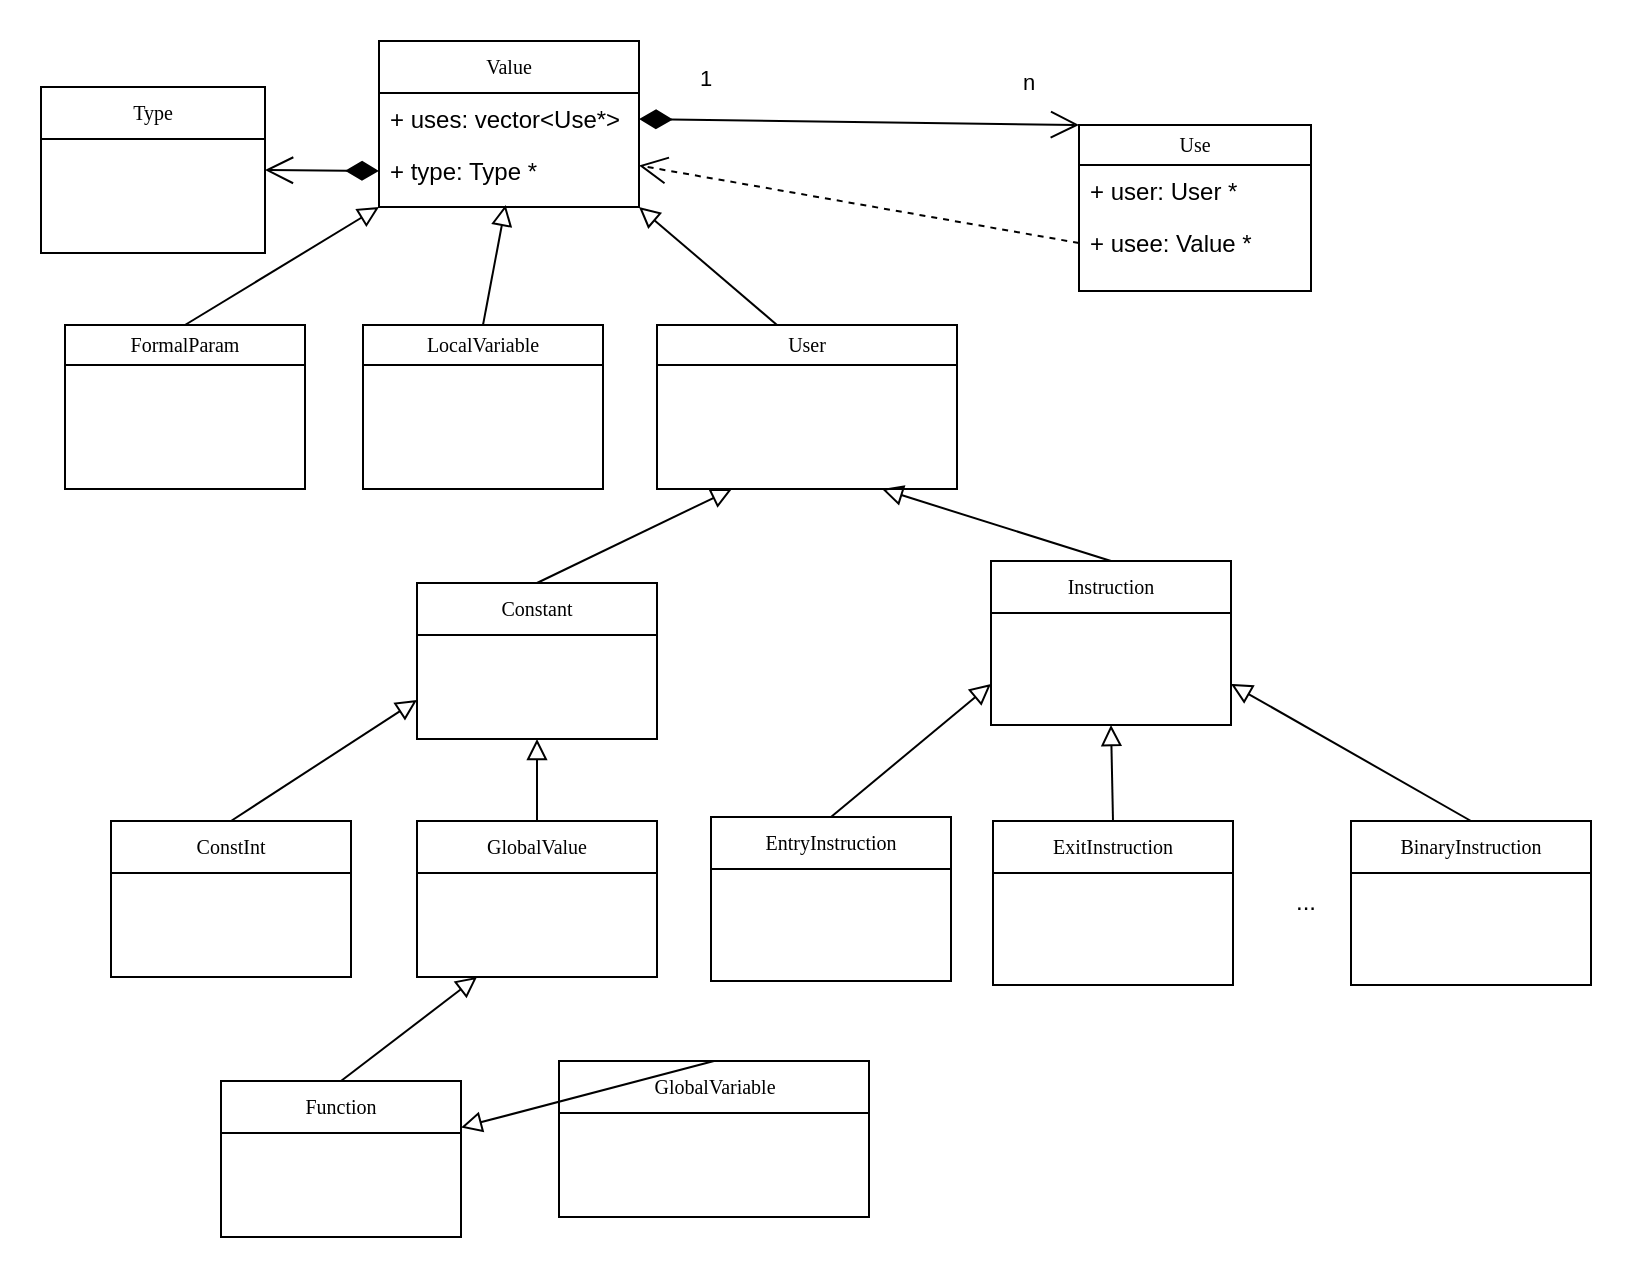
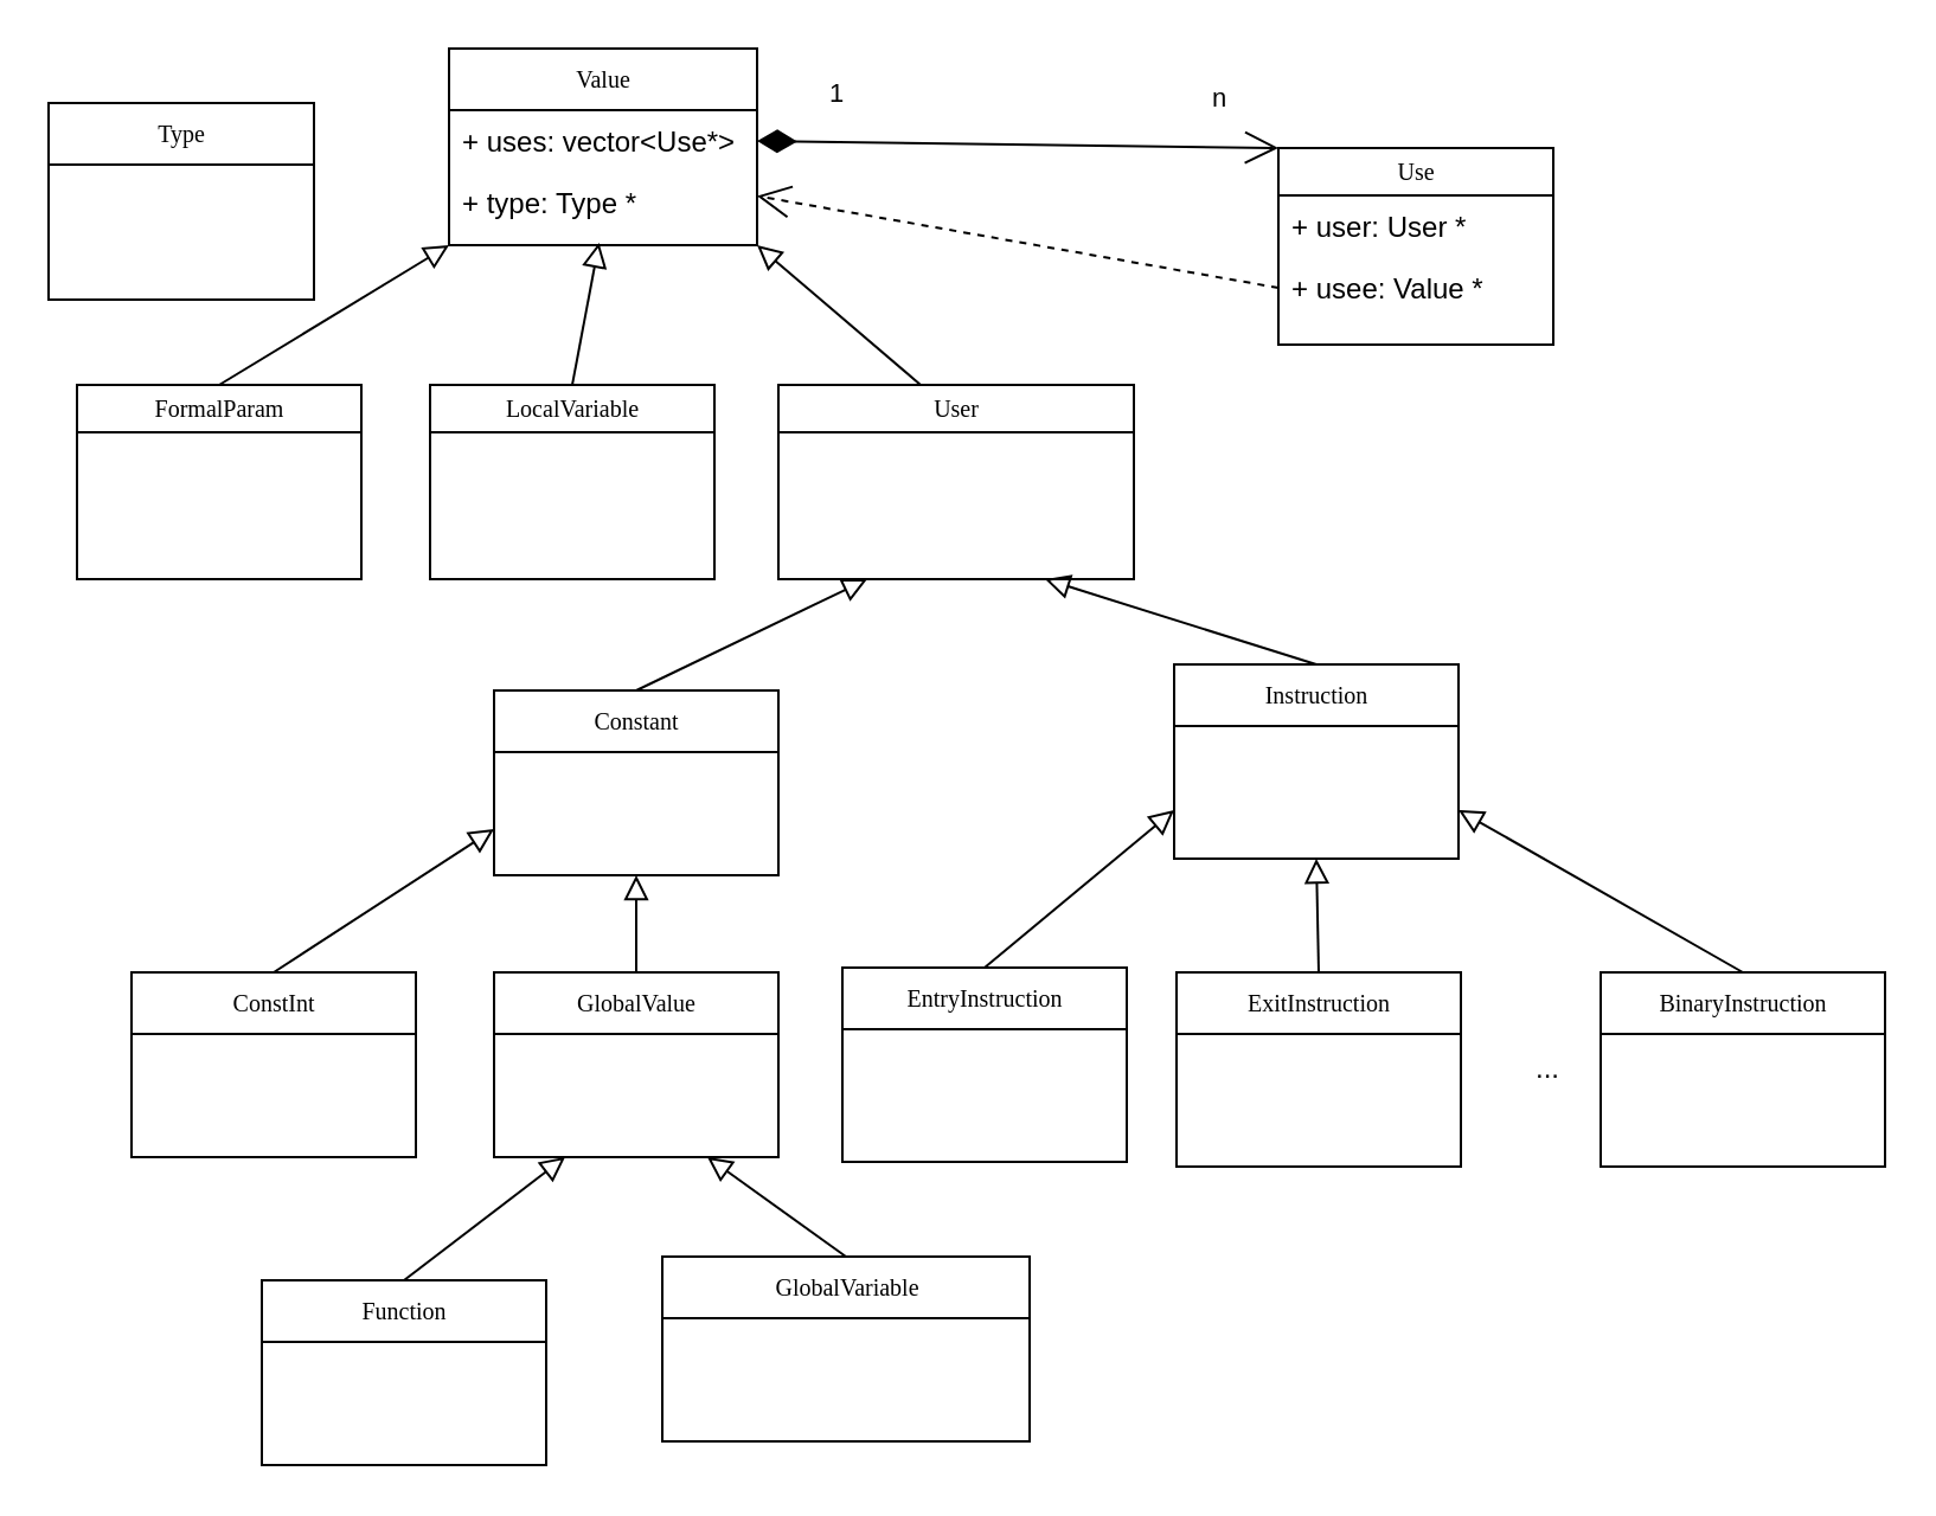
  <mxCell id="0" />
  <mxCell id="1" parent="0" />
  <mxCell id="2" value="User" style="swimlane;html=1;fontStyle=0;childLayout=stackLayout;horizontal=1;startSize=20;fillColor=none;horizontalStack=0;resizeParent=1;resizeLast=0;collapsible=1;marginBottom=0;swimlaneFillColor=#ffffff;rounded=0;shadow=0;comic=0;labelBackgroundColor=none;strokeWidth=1;fontFamily=Verdana;fontSize=10;align=center;" parent="1" vertex="1"><mxGeometry x="328" y="162" width="150" height="82" as="geometry" /></mxCell>
  <mxCell id="3" value="" style="endArrow=block;startArrow=none;endFill=0;startFill=0;endSize=8;html=1;verticalAlign=bottom;labelBackgroundColor=none;rounded=0;entryX=1;entryY=1;entryDx=0;entryDy=0;" parent="2" target="4" edge="1"><mxGeometry width="160" relative="1" as="geometry"><mxPoint x="60" as="sourcePoint" /><mxPoint x="220" as="targetPoint" /></mxGeometry></mxCell>
  <mxCell id="4" value="Value" style="swimlane;html=1;fontStyle=0;childLayout=stackLayout;horizontal=1;startSize=26;fillColor=none;horizontalStack=0;resizeParent=1;resizeLast=0;collapsible=1;marginBottom=0;swimlaneFillColor=#ffffff;rounded=0;shadow=0;comic=0;labelBackgroundColor=none;strokeWidth=1;fontFamily=Verdana;fontSize=10;align=center;" parent="1" vertex="1"><mxGeometry x="189" y="20" width="130" height="83" as="geometry" /></mxCell>
  <mxCell id="5" value="+ uses: vector&amp;lt;Use*&amp;gt;" style="text;strokeColor=none;fillColor=none;align=left;verticalAlign=top;spacingLeft=4;spacingRight=4;overflow=hidden;rotatable=0;points=[[0,0.5],[1,0.5]];portConstraint=eastwest;whiteSpace=wrap;html=1;" parent="4" vertex="1"><mxGeometry y="26" width="130" height="26" as="geometry" /></mxCell>
  <mxCell id="6" value="+ type: Type *" style="text;strokeColor=none;fillColor=none;align=left;verticalAlign=top;spacingLeft=4;spacingRight=4;overflow=hidden;rotatable=0;points=[[0,0.5],[1,0.5]];portConstraint=eastwest;whiteSpace=wrap;html=1;" parent="4" vertex="1"><mxGeometry y="52" width="130" height="26" as="geometry" /></mxCell>
  <mxCell id="7" value="Constant" style="swimlane;html=1;fontStyle=0;childLayout=stackLayout;horizontal=1;startSize=26;fillColor=none;horizontalStack=0;resizeParent=1;resizeLast=0;collapsible=1;marginBottom=0;swimlaneFillColor=#ffffff;rounded=0;shadow=0;comic=0;labelBackgroundColor=none;strokeWidth=1;fontFamily=Verdana;fontSize=10;align=center;" parent="1" vertex="1"><mxGeometry x="208" y="291" width="120" height="78" as="geometry" /></mxCell>
  <mxCell id="8" value="" style="endArrow=block;startArrow=none;endFill=0;startFill=0;endSize=8;html=1;verticalAlign=bottom;labelBackgroundColor=none;rounded=0;entryX=0.25;entryY=1;entryDx=0;entryDy=0;" parent="7" target="2" edge="1"><mxGeometry width="160" relative="1" as="geometry"><mxPoint x="60" as="sourcePoint" /><mxPoint x="220" as="targetPoint" /></mxGeometry></mxCell>
  <mxCell id="9" value="Instruction" style="swimlane;html=1;fontStyle=0;childLayout=stackLayout;horizontal=1;startSize=26;fillColor=none;horizontalStack=0;resizeParent=1;resizeLast=0;collapsible=1;marginBottom=0;swimlaneFillColor=#ffffff;rounded=0;shadow=0;comic=0;labelBackgroundColor=none;strokeWidth=1;fontFamily=Verdana;fontSize=10;align=center;" parent="1" vertex="1"><mxGeometry x="495" y="280" width="120" height="82" as="geometry" /></mxCell>
  <mxCell id="10" value="" style="endArrow=block;startArrow=none;endFill=0;startFill=0;endSize=8;html=1;verticalAlign=bottom;labelBackgroundColor=none;rounded=0;entryX=0.75;entryY=1;entryDx=0;entryDy=0;" parent="9" target="2" edge="1"><mxGeometry width="160" relative="1" as="geometry"><mxPoint x="60" as="sourcePoint" /><mxPoint x="-80" y="-50" as="targetPoint" /></mxGeometry></mxCell>
  <mxCell id="11" value="EntryInstruction" style="swimlane;html=1;fontStyle=0;childLayout=stackLayout;horizontal=1;startSize=26;fillColor=none;horizontalStack=0;resizeParent=1;resizeLast=0;collapsible=1;marginBottom=0;swimlaneFillColor=#ffffff;rounded=0;shadow=0;comic=0;labelBackgroundColor=none;strokeWidth=1;fontFamily=Verdana;fontSize=10;align=center;" parent="1" vertex="1"><mxGeometry x="355" y="408" width="120" height="82" as="geometry" /></mxCell>
  <mxCell id="12" value="" style="endArrow=block;startArrow=none;endFill=0;startFill=0;endSize=8;html=1;verticalAlign=bottom;labelBackgroundColor=none;rounded=0;entryX=0;entryY=0.75;entryDx=0;entryDy=0;" parent="11" target="9" edge="1"><mxGeometry width="160" relative="1" as="geometry"><mxPoint x="60" as="sourcePoint" /><mxPoint x="140" y="-140" as="targetPoint" /></mxGeometry></mxCell>
  <mxCell id="13" value="ExitInstruction" style="swimlane;html=1;fontStyle=0;childLayout=stackLayout;horizontal=1;startSize=26;fillColor=none;horizontalStack=0;resizeParent=1;resizeLast=0;collapsible=1;marginBottom=0;swimlaneFillColor=#ffffff;rounded=0;shadow=0;comic=0;labelBackgroundColor=none;strokeWidth=1;fontFamily=Verdana;fontSize=10;align=center;" parent="1" vertex="1"><mxGeometry x="496" y="410" width="120" height="82" as="geometry" /></mxCell>
  <mxCell id="14" value="" style="endArrow=block;startArrow=none;endFill=0;startFill=0;endSize=8;html=1;verticalAlign=bottom;labelBackgroundColor=none;rounded=0;entryX=0.5;entryY=1;entryDx=0;entryDy=0;" parent="13" target="9" edge="1"><mxGeometry width="160" relative="1" as="geometry"><mxPoint x="60" as="sourcePoint" /><mxPoint x="130" y="-120" as="targetPoint" /></mxGeometry></mxCell>
  <mxCell id="15" value="BinaryInstruction" style="swimlane;html=1;fontStyle=0;childLayout=stackLayout;horizontal=1;startSize=26;fillColor=none;horizontalStack=0;resizeParent=1;resizeLast=0;collapsible=1;marginBottom=0;swimlaneFillColor=#ffffff;rounded=0;shadow=0;comic=0;labelBackgroundColor=none;strokeWidth=1;fontFamily=Verdana;fontSize=10;align=center;" parent="1" vertex="1"><mxGeometry x="675" y="410" width="120" height="82" as="geometry" /></mxCell>
  <mxCell id="16" value="" style="endArrow=block;startArrow=none;endFill=0;startFill=0;endSize=8;html=1;verticalAlign=bottom;labelBackgroundColor=none;rounded=0;entryX=1;entryY=0.75;entryDx=0;entryDy=0;" parent="15" target="9" edge="1"><mxGeometry width="160" relative="1" as="geometry"><mxPoint x="60" as="sourcePoint" /><mxPoint x="-200" y="-120" as="targetPoint" /></mxGeometry></mxCell>
  <mxCell id="17" value="GlobalValue" style="swimlane;html=1;fontStyle=0;childLayout=stackLayout;horizontal=1;startSize=26;fillColor=none;horizontalStack=0;resizeParent=1;resizeLast=0;collapsible=1;marginBottom=0;swimlaneFillColor=#ffffff;rounded=0;shadow=0;comic=0;labelBackgroundColor=none;strokeWidth=1;fontFamily=Verdana;fontSize=10;align=center;" parent="1" vertex="1"><mxGeometry x="208" y="410" width="120" height="78" as="geometry" /></mxCell>
  <mxCell id="18" value="" style="endArrow=block;startArrow=none;endFill=0;startFill=0;endSize=8;html=1;verticalAlign=bottom;labelBackgroundColor=none;rounded=0;entryX=0.5;entryY=1;entryDx=0;entryDy=0;" parent="17" target="7" edge="1"><mxGeometry width="160" relative="1" as="geometry"><mxPoint x="60" as="sourcePoint" /><mxPoint x="220" as="targetPoint" /></mxGeometry></mxCell>
  <mxCell id="19" value="Function" style="swimlane;html=1;fontStyle=0;childLayout=stackLayout;horizontal=1;startSize=26;fillColor=none;horizontalStack=0;resizeParent=1;resizeLast=0;collapsible=1;marginBottom=0;swimlaneFillColor=#ffffff;rounded=0;shadow=0;comic=0;labelBackgroundColor=none;strokeWidth=1;fontFamily=Verdana;fontSize=10;align=center;" parent="1" vertex="1"><mxGeometry x="110" y="540" width="120" height="78" as="geometry" /></mxCell>
  <mxCell id="20" value="GlobalVariable" style="swimlane;html=1;fontStyle=0;childLayout=stackLayout;horizontal=1;startSize=26;fillColor=none;horizontalStack=0;resizeParent=1;resizeLast=0;collapsible=1;marginBottom=0;swimlaneFillColor=#ffffff;rounded=0;shadow=0;comic=0;labelBackgroundColor=none;strokeWidth=1;fontFamily=Verdana;fontSize=10;align=center;" parent="1" vertex="1"><mxGeometry x="279" y="530" width="155" height="78" as="geometry" /></mxCell>
  <mxCell id="21" value="ConstInt" style="swimlane;html=1;fontStyle=0;childLayout=stackLayout;horizontal=1;startSize=26;fillColor=none;horizontalStack=0;resizeParent=1;resizeLast=0;collapsible=1;marginBottom=0;swimlaneFillColor=#ffffff;rounded=0;shadow=0;comic=0;labelBackgroundColor=none;strokeWidth=1;fontFamily=Verdana;fontSize=10;align=center;" parent="1" vertex="1"><mxGeometry x="55" y="410" width="120" height="78" as="geometry" /></mxCell>
  <mxCell id="22" value="" style="endArrow=block;startArrow=none;endFill=0;startFill=0;endSize=8;html=1;verticalAlign=bottom;labelBackgroundColor=none;rounded=0;entryX=0;entryY=0.75;entryDx=0;entryDy=0;" parent="21" target="7" edge="1"><mxGeometry width="160" relative="1" as="geometry"><mxPoint x="60" as="sourcePoint" /><mxPoint x="220" as="targetPoint" /></mxGeometry></mxCell>
  <mxCell id="23" value="LocalVariable" style="swimlane;html=1;fontStyle=0;childLayout=stackLayout;horizontal=1;startSize=20;fillColor=none;horizontalStack=0;resizeParent=1;resizeLast=0;collapsible=1;marginBottom=0;swimlaneFillColor=#ffffff;rounded=0;shadow=0;comic=0;labelBackgroundColor=none;strokeWidth=1;fontFamily=Verdana;fontSize=10;align=center;" parent="1" vertex="1"><mxGeometry x="181" y="162" width="120" height="82" as="geometry" /></mxCell>
  <mxCell id="24" value="" style="endArrow=block;startArrow=none;endFill=0;startFill=0;endSize=8;html=1;verticalAlign=bottom;labelBackgroundColor=none;rounded=0;entryX=0.487;entryY=1.154;entryDx=0;entryDy=0;entryPerimeter=0;" parent="23" target="6" edge="1"><mxGeometry width="160" relative="1" as="geometry"><mxPoint x="60" as="sourcePoint" /><mxPoint x="220" as="targetPoint" /></mxGeometry></mxCell>
  <mxCell id="25" value="FormalParam" style="swimlane;html=1;fontStyle=0;childLayout=stackLayout;horizontal=1;startSize=20;fillColor=none;horizontalStack=0;resizeParent=1;resizeLast=0;collapsible=1;marginBottom=0;swimlaneFillColor=#ffffff;rounded=0;shadow=0;comic=0;labelBackgroundColor=none;strokeWidth=1;fontFamily=Verdana;fontSize=10;align=center;" parent="1" vertex="1"><mxGeometry x="32" y="162" width="120" height="82" as="geometry" /></mxCell>
  <mxCell id="26" value="" style="endArrow=block;startArrow=none;endFill=0;startFill=0;endSize=8;html=1;verticalAlign=bottom;labelBackgroundColor=none;rounded=0;entryX=0;entryY=1;entryDx=0;entryDy=0;" parent="25" target="4" edge="1"><mxGeometry width="160" relative="1" as="geometry"><mxPoint x="60" as="sourcePoint" /><mxPoint x="220" as="targetPoint" /></mxGeometry></mxCell>
  <mxCell id="27" value="Type" style="swimlane;html=1;fontStyle=0;childLayout=stackLayout;horizontal=1;startSize=26;fillColor=none;horizontalStack=0;resizeParent=1;resizeLast=0;collapsible=1;marginBottom=0;swimlaneFillColor=#ffffff;rounded=0;shadow=0;comic=0;labelBackgroundColor=none;strokeWidth=1;fontFamily=Verdana;fontSize=10;align=center;" parent="1" vertex="1"><mxGeometry x="20" y="43" width="112" height="83" as="geometry" /></mxCell>
- <mxCell id="28" value="" style="endArrow=open;html=1;endSize=12;startArrow=diamondThin;startSize=14;startFill=1;align=left;verticalAlign=bottom;rounded=0;exitX=0;exitY=0.5;exitDx=0;exitDy=0;entryX=1;entryY=0.5;entryDx=0;entryDy=0;" parent="1" source="6" target="27" edge="1"><mxGeometry x="-1" y="3" relative="1" as="geometry"><mxPoint x="369" y="100" as="sourcePoint" /><mxPoint x="619" y="130" as="targetPoint" /></mxGeometry></mxCell>
  <mxCell id="29" value="Use" style="swimlane;html=1;fontStyle=0;childLayout=stackLayout;horizontal=1;startSize=20;fillColor=none;horizontalStack=0;resizeParent=1;resizeLast=0;collapsible=1;marginBottom=0;swimlaneFillColor=#ffffff;rounded=0;shadow=0;comic=0;labelBackgroundColor=none;strokeWidth=1;fontFamily=Verdana;fontSize=10;align=center;" parent="1" vertex="1"><mxGeometry x="539" y="62" width="116" height="83" as="geometry" /></mxCell>
  <mxCell id="30" value="+ user: User *" style="text;strokeColor=none;fillColor=none;align=left;verticalAlign=top;spacingLeft=4;spacingRight=4;overflow=hidden;rotatable=0;points=[[0,0.5],[1,0.5]];portConstraint=eastwest;whiteSpace=wrap;html=1;" parent="29" vertex="1"><mxGeometry y="20" width="116" height="26" as="geometry" /></mxCell>
  <mxCell id="31" value="+ usee: Value *" style="text;strokeColor=none;fillColor=none;align=left;verticalAlign=top;spacingLeft=4;spacingRight=4;overflow=hidden;rotatable=0;points=[[0,0.5],[1,0.5]];portConstraint=eastwest;whiteSpace=wrap;html=1;" parent="29" vertex="1"><mxGeometry y="46" width="116" height="26" as="geometry" /></mxCell>
  <mxCell id="32" value="" style="endArrow=open;html=1;endSize=12;startArrow=none;startSize=14;startFill=0;align=left;verticalAlign=bottom;rounded=0;dashed=1;entryX=1;entryY=0.75;entryDx=0;entryDy=0;exitX=0;exitY=0.5;exitDx=0;exitDy=0;" parent="1" source="31" target="4" edge="1"><mxGeometry x="-0.844" y="10" relative="1" as="geometry"><mxPoint x="637" y="113" as="sourcePoint" /><mxPoint x="309" y="70" as="targetPoint" /><mxPoint as="offset" /></mxGeometry></mxCell>
  <mxCell id="33" value="1" style="endArrow=open;html=1;endSize=12;startArrow=diamondThin;startSize=14;startFill=1;align=left;verticalAlign=bottom;rounded=0;entryX=0;entryY=0;entryDx=0;entryDy=0;exitX=1;exitY=0.5;exitDx=0;exitDy=0;" parent="1" source="5" target="29" edge="1"><mxGeometry x="-0.733" y="11" relative="1" as="geometry"><mxPoint x="519" y="260" as="sourcePoint" /><mxPoint x="679" y="260" as="targetPoint" /><mxPoint as="offset" /></mxGeometry></mxCell>
  <mxCell id="34" value="n" style="edgeLabel;html=1;align=center;verticalAlign=middle;resizable=0;points=[];" parent="33" vertex="1" connectable="0"><mxGeometry x="0.883" relative="1" as="geometry"><mxPoint x="-12" y="-21" as="offset" /></mxGeometry></mxCell>
  <mxCell id="35" value="..." style="text;html=1;strokeColor=none;fillColor=none;align=center;verticalAlign=middle;whiteSpace=wrap;rounded=0;" vertex="1" parent="1"><mxGeometry x="623" y="436" width="60" height="30" as="geometry" /></mxCell>
- <mxCell id="36" value="" style="endArrow=block;startArrow=none;endFill=0;startFill=0;endSize=8;html=1;verticalAlign=bottom;labelBackgroundColor=none;rounded=0;exitX=0.5;exitY=0;exitDx=0;exitDy=0;" parent="1" target="19" edge="1" source="20"><mxGeometry width="160" relative="1" as="geometry"><mxPoint x="295" y="580" as="sourcePoint" /><mxPoint x="205" y="480" as="targetPoint" /></mxGeometry></mxCell>
+ <mxCell id="36" value="" style="endArrow=block;startArrow=none;endFill=0;startFill=0;endSize=8;html=1;verticalAlign=bottom;labelBackgroundColor=none;rounded=0;entryX=0.75;entryY=1;entryDx=0;entryDy=0;exitX=0.5;exitY=0;exitDx=0;exitDy=0;" parent="1" target="17" edge="1" source="20"><mxGeometry width="160" relative="1" as="geometry"><mxPoint x="295" y="580" as="sourcePoint" /><mxPoint x="205" y="480" as="targetPoint" /></mxGeometry></mxCell>
  <mxCell id="37" value="" style="endArrow=block;startArrow=none;endFill=0;startFill=0;endSize=8;html=1;verticalAlign=bottom;labelBackgroundColor=none;rounded=0;entryX=0.25;entryY=1;entryDx=0;entryDy=0;exitX=0.5;exitY=0;exitDx=0;exitDy=0;" parent="1" target="17" edge="1" source="19"><mxGeometry width="160" relative="1" as="geometry"><mxPoint x="103" y="611" as="sourcePoint" /><mxPoint x="193" y="521" as="targetPoint" /></mxGeometry></mxCell>
